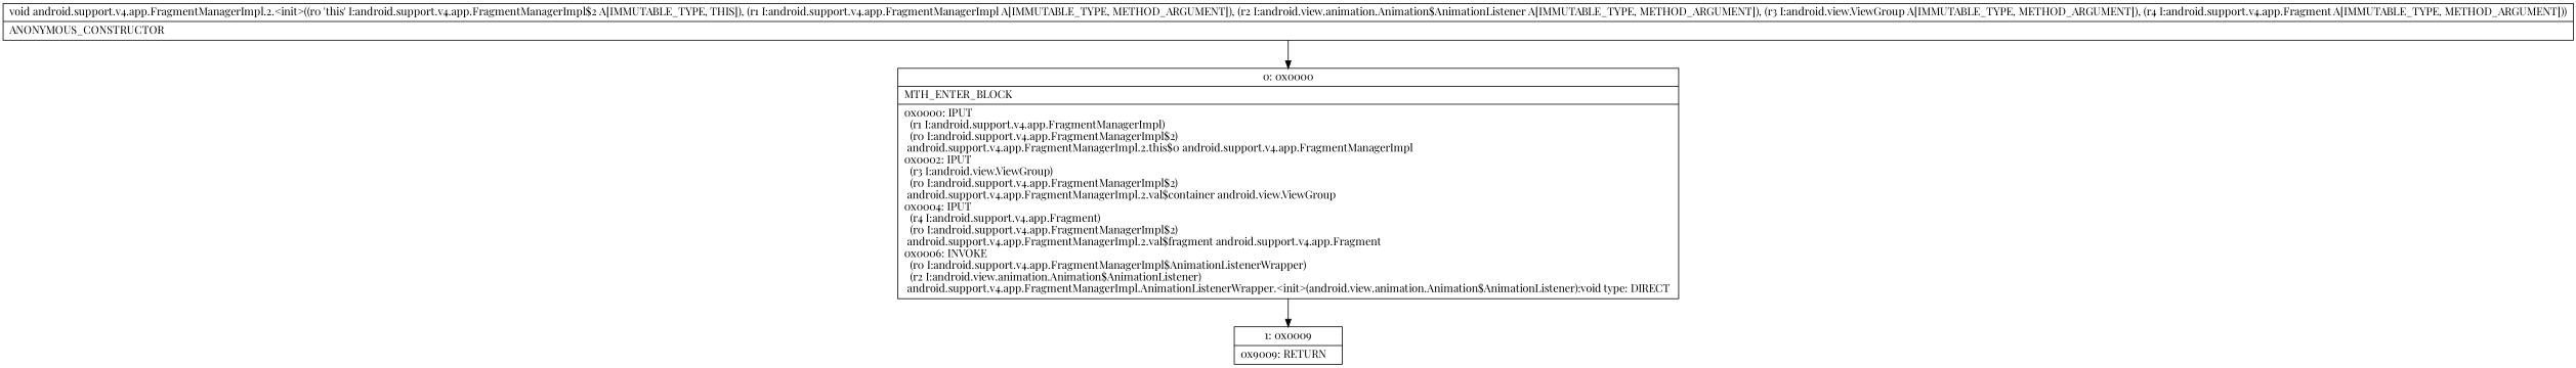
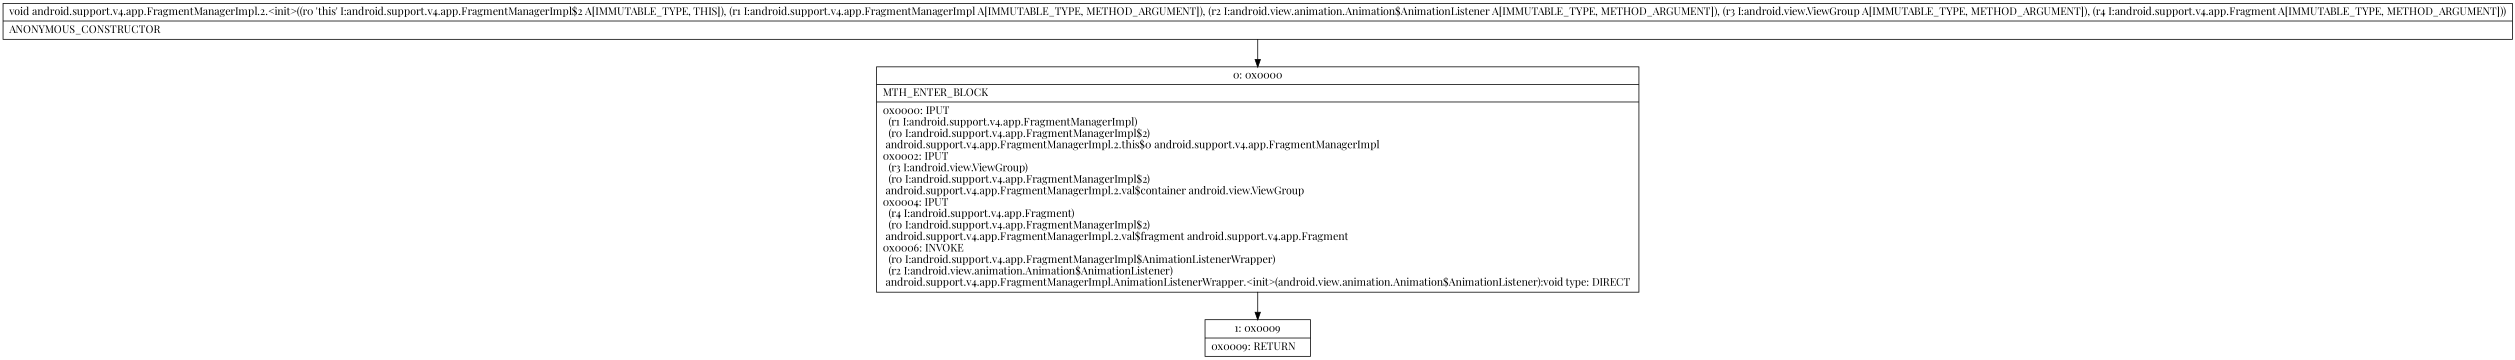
  digraph {
    fontname="Playfair Display"
    node [shape=record fontname="Playfair Display"]
    edge [fontname="Playfair Display"]
    n1 [label="{0\:\ 0x0000|MTH_ENTER_BLOCK\l|0x0000: IPUT  \l  (r1 I:android.support.v4.app.FragmentManagerImpl)\l  (r0 I:android.support.v4.app.FragmentManagerImpl$2)\l android.support.v4.app.FragmentManagerImpl.2.this$0 android.support.v4.app.FragmentManagerImpl \l0x0002: IPUT  \l  (r3 I:android.view.ViewGroup)\l  (r0 I:android.support.v4.app.FragmentManagerImpl$2)\l android.support.v4.app.FragmentManagerImpl.2.val$container android.view.ViewGroup \l0x0004: IPUT  \l  (r4 I:android.support.v4.app.Fragment)\l  (r0 I:android.support.v4.app.FragmentManagerImpl$2)\l android.support.v4.app.FragmentManagerImpl.2.val$fragment android.support.v4.app.Fragment \l0x0006: INVOKE  \l  (r0 I:android.support.v4.app.FragmentManagerImpl$AnimationListenerWrapper)\l  (r2 I:android.view.animation.Animation$AnimationListener)\l android.support.v4.app.FragmentManagerImpl.AnimationListenerWrapper.\<init\>(android.view.animation.Animation$AnimationListener):void type: DIRECT \l}"]
-   n2 [label="{1\:\ 0x0009|0x9009: RETURN   \l}"]
+   n2 [label="{1\:\ 0x0009|0x0009: RETURN   \l}"]
    n3 [label="{void android.support.v4.app.FragmentManagerImpl.2.\<init\>((r0 'this' I:android.support.v4.app.FragmentManagerImpl$2 A[IMMUTABLE_TYPE, THIS]), (r1 I:android.support.v4.app.FragmentManagerImpl A[IMMUTABLE_TYPE, METHOD_ARGUMENT]), (r2 I:android.view.animation.Animation$AnimationListener A[IMMUTABLE_TYPE, METHOD_ARGUMENT]), (r3 I:android.view.ViewGroup A[IMMUTABLE_TYPE, METHOD_ARGUMENT]), (r4 I:android.support.v4.app.Fragment A[IMMUTABLE_TYPE, METHOD_ARGUMENT]))  | ANONYMOUS_CONSTRUCTOR\l}"]
    n1 -> n2
    n3 -> n1
  }
